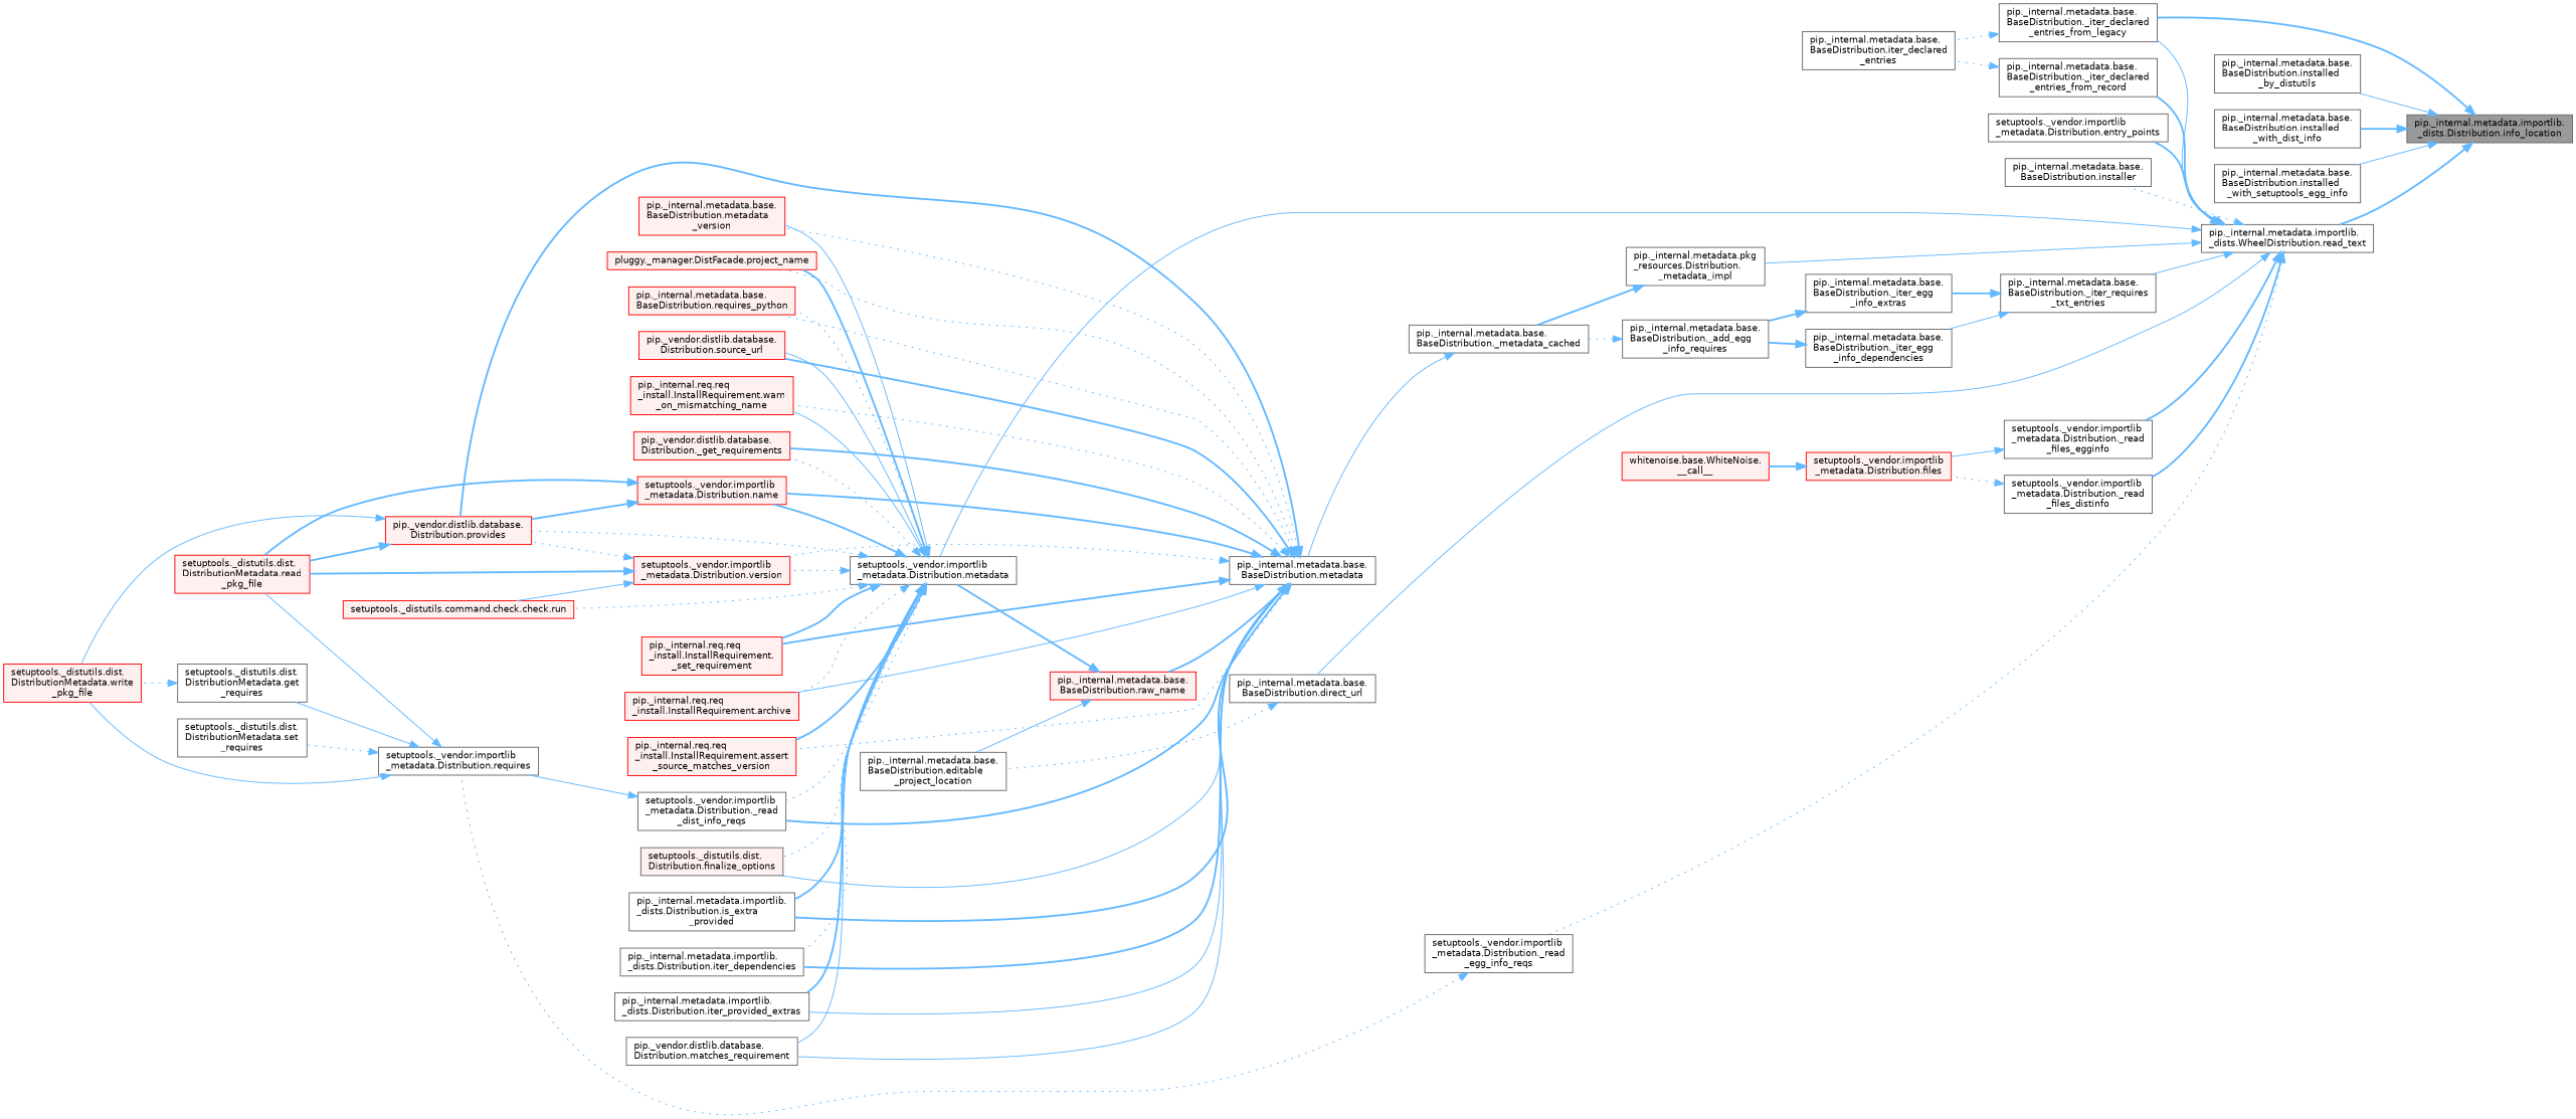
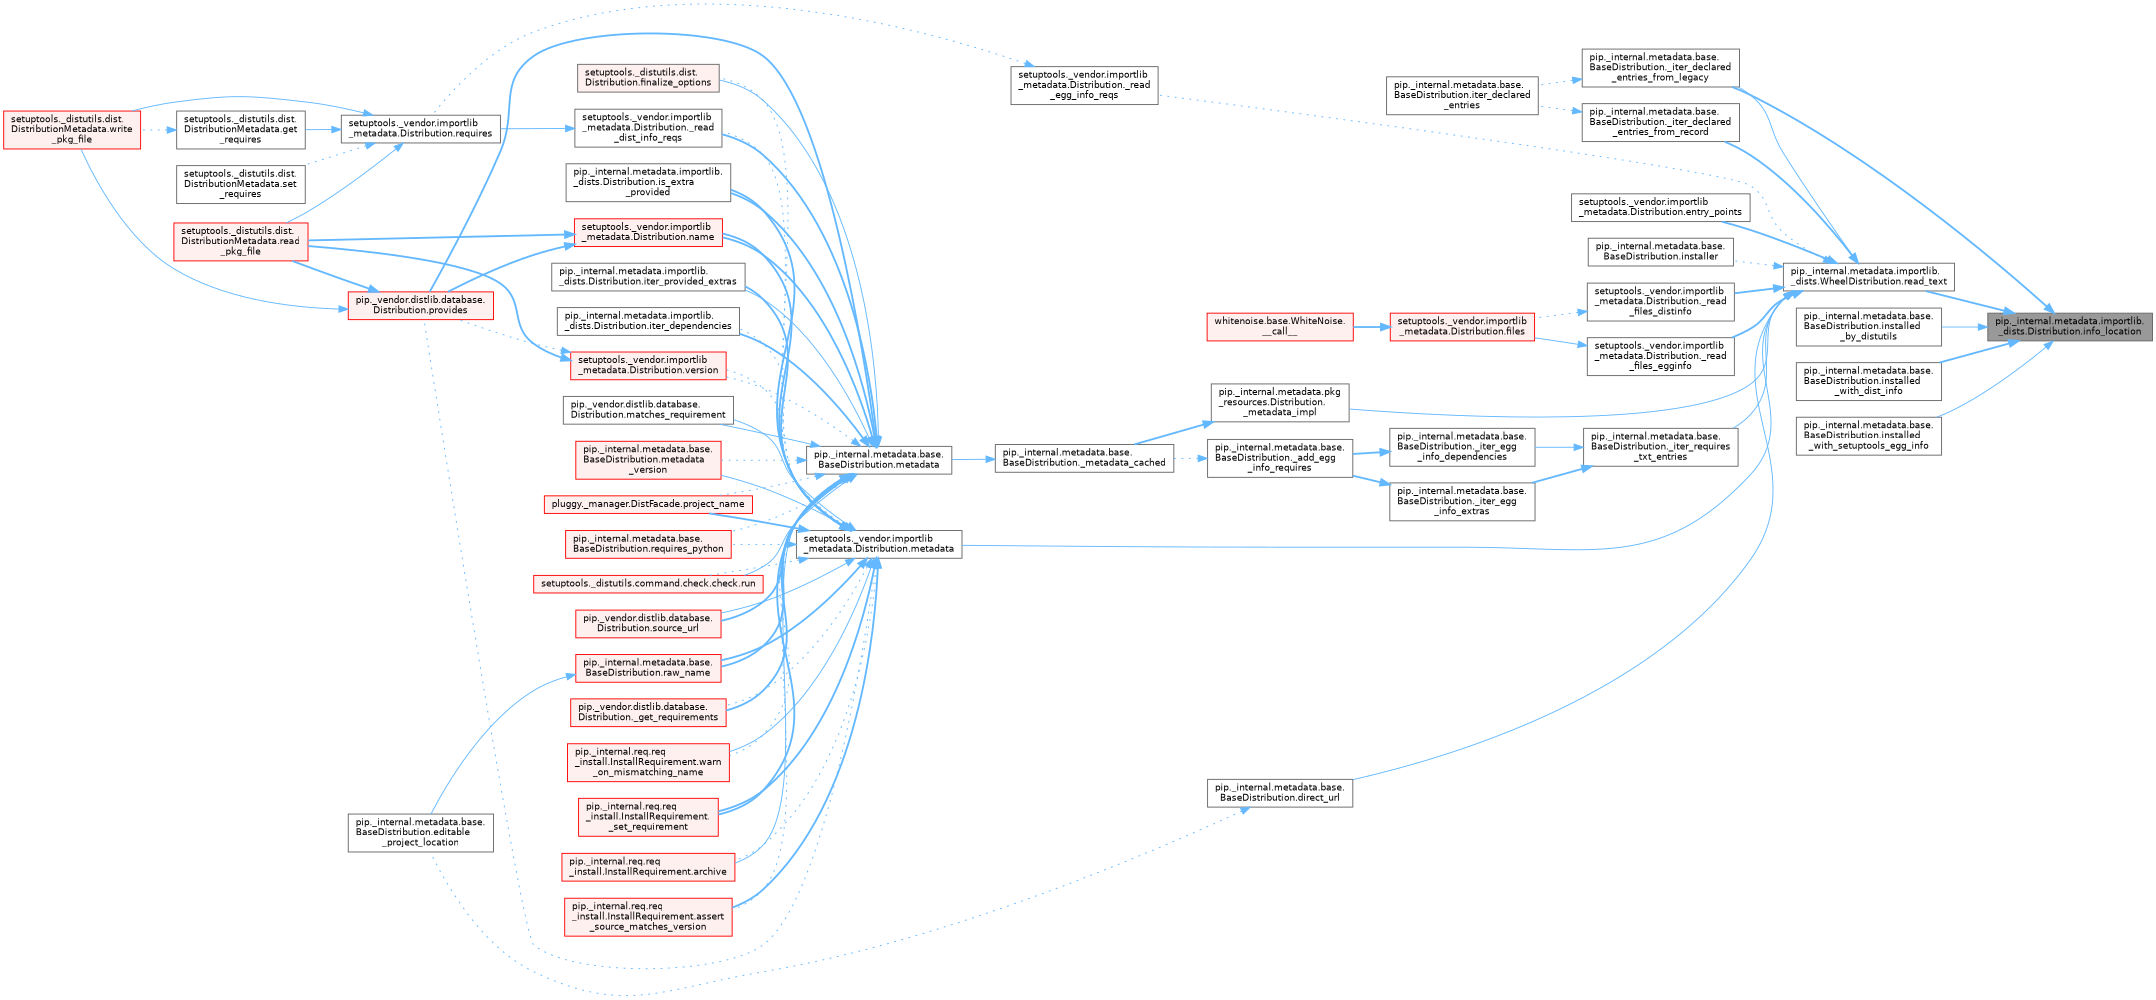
  digraph {
    rankdir=RL
    node [color=grey40 fillcolor=white fontname=Helvetica fontsize=10 shape=box style=filled]
    edge [color=steelblue1 dir=back fontname=Helvetica fontsize=10 labelfontname=Helvetica labelfontsize=10 style=bold]
    n1 [color=gray40 fillcolor=grey60 fontcolor=black height=0.2 label="pip._internal.metadata.importlib.\l_dists.Distribution.info_location" width=0.4]
    n2 [height=0.2 label="pip._internal.metadata.base.\lBaseDistribution._iter_declared\l_entries_from_legacy" width=0.4]
    n3 [height=0.2 label="pip._internal.metadata.base.\lBaseDistribution.installed\l_by_distutils" width=0.4]
    n4 [height=0.2 label="pip._internal.metadata.base.\lBaseDistribution.installed\l_with_dist_info" width=0.4]
    n5 [height=0.2 label="pip._internal.metadata.base.\lBaseDistribution.installed\l_with_setuptools_egg_info" width=0.4]
    n6 [height=0.2 label="pip._internal.metadata.importlib.\l_dists.WheelDistribution.read_text" width=0.4]
    n7 [height=0.2 label="pip._internal.metadata.base.\lBaseDistribution.iter_declared\l_entries" width=0.4]
    n8 [height=0.2 label="pip._internal.metadata.base.\lBaseDistribution._iter_declared\l_entries_from_record" width=0.4]
    n9 [height=0.2 label="pip._internal.metadata.base.\lBaseDistribution._iter_requires\l_txt_entries" width=0.4]
    n10 [height=0.2 label="pip._internal.metadata.pkg\l_resources.Distribution.\l_metadata_impl" width=0.4]
    n11 [height=0.2 label="setuptools._vendor.importlib\l_metadata.Distribution._read\l_egg_info_reqs" width=0.4]
    n12 [height=0.2 label="setuptools._vendor.importlib\l_metadata.Distribution._read\l_files_distinfo" width=0.4]
    n13 [height=0.2 label="setuptools._vendor.importlib\l_metadata.Distribution._read\l_files_egginfo" width=0.4]
    n14 [height=0.2 label="pip._internal.metadata.base.\lBaseDistribution.direct_url" width=0.4]
    n15 [height=0.2 label="setuptools._vendor.importlib\l_metadata.Distribution.entry_points" width=0.4]
    n16 [height=0.2 label="pip._internal.metadata.base.\lBaseDistribution.installer" width=0.4]
    n17 [height=0.2 label="setuptools._vendor.importlib\l_metadata.Distribution.metadata" width=0.4]
    n18 [height=0.2 label="pip._internal.metadata.base.\lBaseDistribution._iter_egg\l_info_dependencies" width=0.4]
    n19 [height=0.2 label="pip._internal.metadata.base.\lBaseDistribution._iter_egg\l_info_extras" width=0.4]
    n20 [height=0.2 label="pip._internal.metadata.base.\lBaseDistribution._metadata_cached" width=0.4]
    n21 [height=0.2 label="setuptools._vendor.importlib\l_metadata.Distribution.requires" width=0.4]
    n22 [color=red fillcolor="#FFF0F0" height=0.2 label="setuptools._vendor.importlib\l_metadata.Distribution.files" width=0.4]
    n23 [height=0.2 label="pip._internal.metadata.base.\lBaseDistribution.editable\l_project_location" width=0.4]
    n24 [color=red fillcolor="#FFF0F0" height=0.2 label="pip._vendor.distlib.database.\lDistribution._get_requirements" width=0.4]
    n25 [height=0.2 label="setuptools._vendor.importlib\l_metadata.Distribution._read\l_dist_info_reqs" width=0.4]
    n26 [color=red fillcolor="#FFF0F0" height=0.2 label="pip._internal.req.req\l_install.InstallRequirement.\l_set_requirement" width=0.4]
    n27 [color=red fillcolor="#FFF0F0" height=0.2 label="pip._internal.req.req\l_install.InstallRequirement.archive" width=0.4]
    n28 [color=red fillcolor="#FFF0F0" height=0.2 label="pip._internal.req.req\l_install.InstallRequirement.assert\l_source_matches_version" width=0.4]
    n29 [fillcolor="#FFF0F0" height=0.2 label="setuptools._distutils.dist.\lDistribution.finalize_options" width=0.4]
    n30 [height=0.2 label="pip._internal.metadata.importlib.\l_dists.Distribution.is_extra\l_provided" width=0.4]
    n31 [height=0.2 label="pip._internal.metadata.importlib.\l_dists.Distribution.iter_dependencies" width=0.4]
    n32 [height=0.2 label="pip._internal.metadata.importlib.\l_dists.Distribution.iter_provided_extras" width=0.4]
    n33 [height=0.2 label="pip._vendor.distlib.database.\lDistribution.matches_requirement" width=0.4]
    n34 [color=red fillcolor="#FFF0F0" height=0.2 label="pip._internal.metadata.base.\lBaseDistribution.metadata\l_version" width=0.4]
    n35 [color=red fillcolor="#FFF0F0" height=0.2 label="setuptools._vendor.importlib\l_metadata.Distribution.name" width=0.4]
    n36 [color=red fillcolor="#FFF0F0" height=0.2 label="pip._vendor.distlib.database.\lDistribution.provides" width=0.4]
    n37 [color=red fillcolor="#FFF0F0" height=0.2 label="pluggy._manager.DistFacade.project_name" width=0.4]
    n38 [color=red fillcolor="#FFF0F0" height=0.2 label="pip._internal.metadata.base.\lBaseDistribution.raw_name" width=0.4]
    n39 [color=red fillcolor="#FFF0F0" height=0.2 label="pip._internal.metadata.base.\lBaseDistribution.requires_python" width=0.4]
    n40 [color=red fillcolor="#FFF0F0" height=0.2 label="setuptools._distutils.command.check.check.run" width=0.4]
    n41 [color=red fillcolor="#FFF0F0" height=0.2 label="pip._vendor.distlib.database.\lDistribution.source_url" width=0.4]
    n42 [color=red fillcolor="#FFF0F0" height=0.2 label="setuptools._vendor.importlib\l_metadata.Distribution.version" width=0.4]
    n43 [color=red fillcolor="#FFF0F0" height=0.2 label="pip._internal.req.req\l_install.InstallRequirement.warn\l_on_mismatching_name" width=0.4]
    n44 [height=0.2 label="pip._internal.metadata.base.\lBaseDistribution._add_egg\l_info_requires" width=0.4]
    n45 [height=0.2 label="pip._internal.metadata.base.\lBaseDistribution.metadata" width=0.4]
    n46 [color=red fillcolor="#FFF0F0" height=0.2 label="setuptools._distutils.dist.\lDistributionMetadata.read\l_pkg_file" width=0.4]
    n47 [color=red fillcolor="#FFF0F0" height=0.2 label="setuptools._distutils.dist.\lDistributionMetadata.write\l_pkg_file" width=0.4]
    n48 [height=0.2 label="setuptools._distutils.dist.\lDistributionMetadata.get\l_requires" width=0.4]
    n49 [height=0.2 label="setuptools._distutils.dist.\lDistributionMetadata.set\l_requires" width=0.4]
    n50 [color=red fillcolor="#FFF0F0" height=0.2 label="whitenoise.base.WhiteNoise.\l__call__" width=0.4]
    n1 -> n2
    n1 -> n3 [style=solid]
    n1 -> n4
    n1 -> n5 [style=solid]
    n1 -> n6
    n2 -> n7 [style=dotted]
    n6 -> n2 [style=solid]
    n6 -> n8
    n6 -> n9 [style=solid]
    n6 -> n10 [style=solid]
    n6 -> n11 [style=dotted]
    n6 -> n12
    n6 -> n13
    n6 -> n14 [style=solid]
    n6 -> n15
    n6 -> n16 [style=dotted]
    n6 -> n17 [style=solid]
    n8 -> n7 [style=dotted]
    n9 -> n18 [style=solid]
    n9 -> n19
    n10 -> n20
    n11 -> n21 [style=dotted]
    n12 -> n22 [style=dotted]
    n13 -> n22 [style=solid]
    n14 -> n23 [style=dotted]
    n17 -> n24 [style=dotted]
    n17 -> n25 [style=dotted]
    n17 -> n26
    n17 -> n27 [style=dotted]
    n17 -> n28
    n17 -> n29 [style=dotted]
    n17 -> n30
    n17 -> n31 [style=dotted]
    n17 -> n32
    n17 -> n33 [style=solid]
    n17 -> n34 [style=solid]
    n17 -> n35
    n17 -> n36 [style=dotted]
    n17 -> n37
-   n38 -> n17
+   n17 -> n38
    n17 -> n39 [style=dotted]
    n17 -> n40 [style=dotted]
    n17 -> n41 [style=solid]
    n17 -> n42 [style=dotted]
    n17 -> n43 [style=solid]
    n18 -> n44
    n19 -> n44
    n20 -> n45 [style=solid]
    n21 -> n46 [style=solid]
    n21 -> n47 [style=solid]
    n21 -> n48 [style=solid]
    n21 -> n49 [style=dotted]
    n22 -> n50
    n25 -> n21 [style=solid]
    n35 -> n36
    n35 -> n46
    n36 -> n46
    n36 -> n47 [style=solid]
    n38 -> n23 [style=solid]
    n42 -> n36 [style=dotted]
    n42 -> n46
    n44 -> n20 [style=dotted]
    n45 -> n24
    n45 -> n25
    n45 -> n26
    n45 -> n27 [style=solid]
    n45 -> n28 [style=dotted]
    n45 -> n29 [style=solid]
    n45 -> n30
    n45 -> n31
    n45 -> n32 [style=solid]
    n45 -> n33 [style=solid]
    n45 -> n34 [style=dotted]
    n45 -> n35
    n45 -> n36
    n45 -> n37 [style=dotted]
    n45 -> n38
    n45 -> n39 [style=dotted]
-   n42 -> n40 [style=solid]
+   n45 -> n40 [style=solid]
    n45 -> n41
    n45 -> n42 [style=dotted]
    n45 -> n43 [style=dotted]
    n48 -> n47 [style=dotted]
  }
